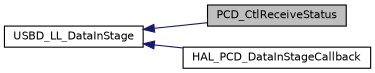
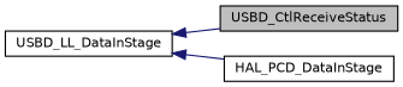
  digraph {
    rankdir=LR
    node [color=black fillcolor=white fontname=Helvetica fontsize=10 shape=record style=filled]
    edge [color=midnightblue dir=back fontname=Helvetica fontsize=10 labelfontname=Helvetica labelfontsize=10 style=solid]
-   n1 [fillcolor=grey75 fontcolor=black height=0.2 label=PCD_CtlReceiveStatus width=0.4]
+   n1 [fillcolor=grey75 fontcolor=black height=0.2 label=USBD_CtlReceiveStatus width=0.4]
    n2 [height=0.2 label=USBD_LL_DataInStage width=0.4]
-   n3 [height=0.2 label=HAL_PCD_DataInStageCallback width=0.4]
+   n3 [height=0.2 label=HAL_PCD_DataInStage width=0.4]
    n2 -> n1
    n2 -> n3
  }
